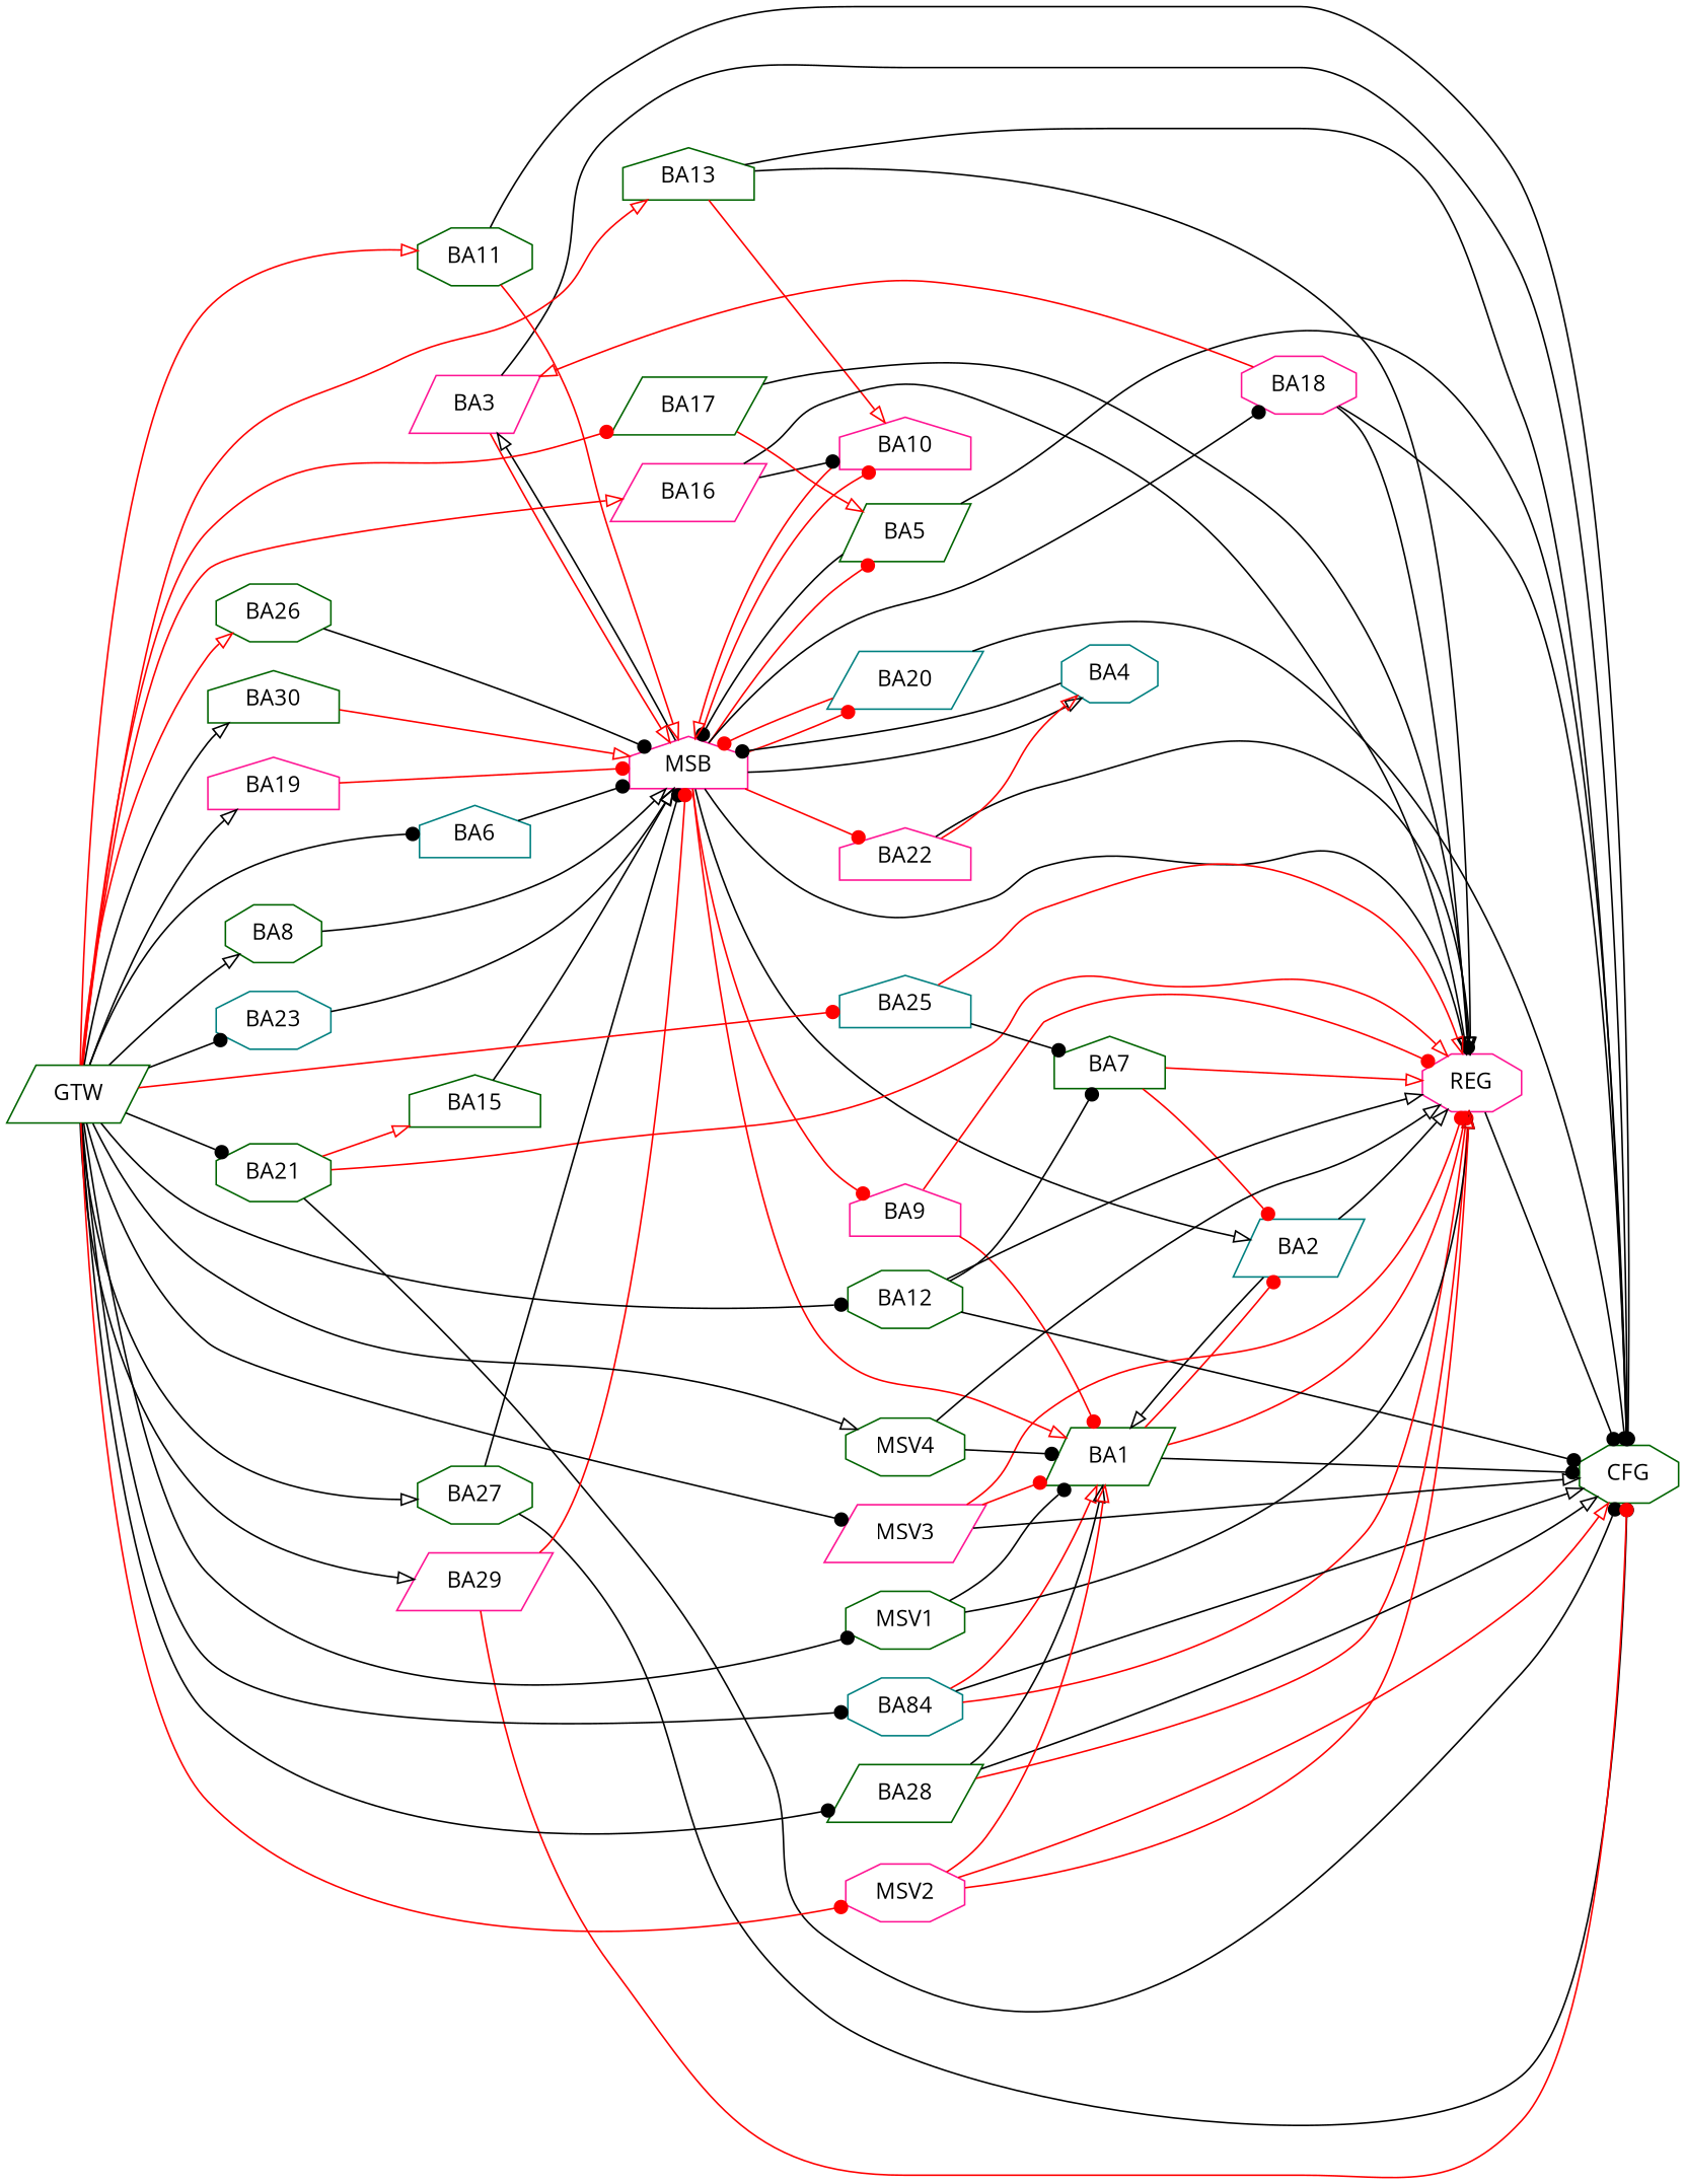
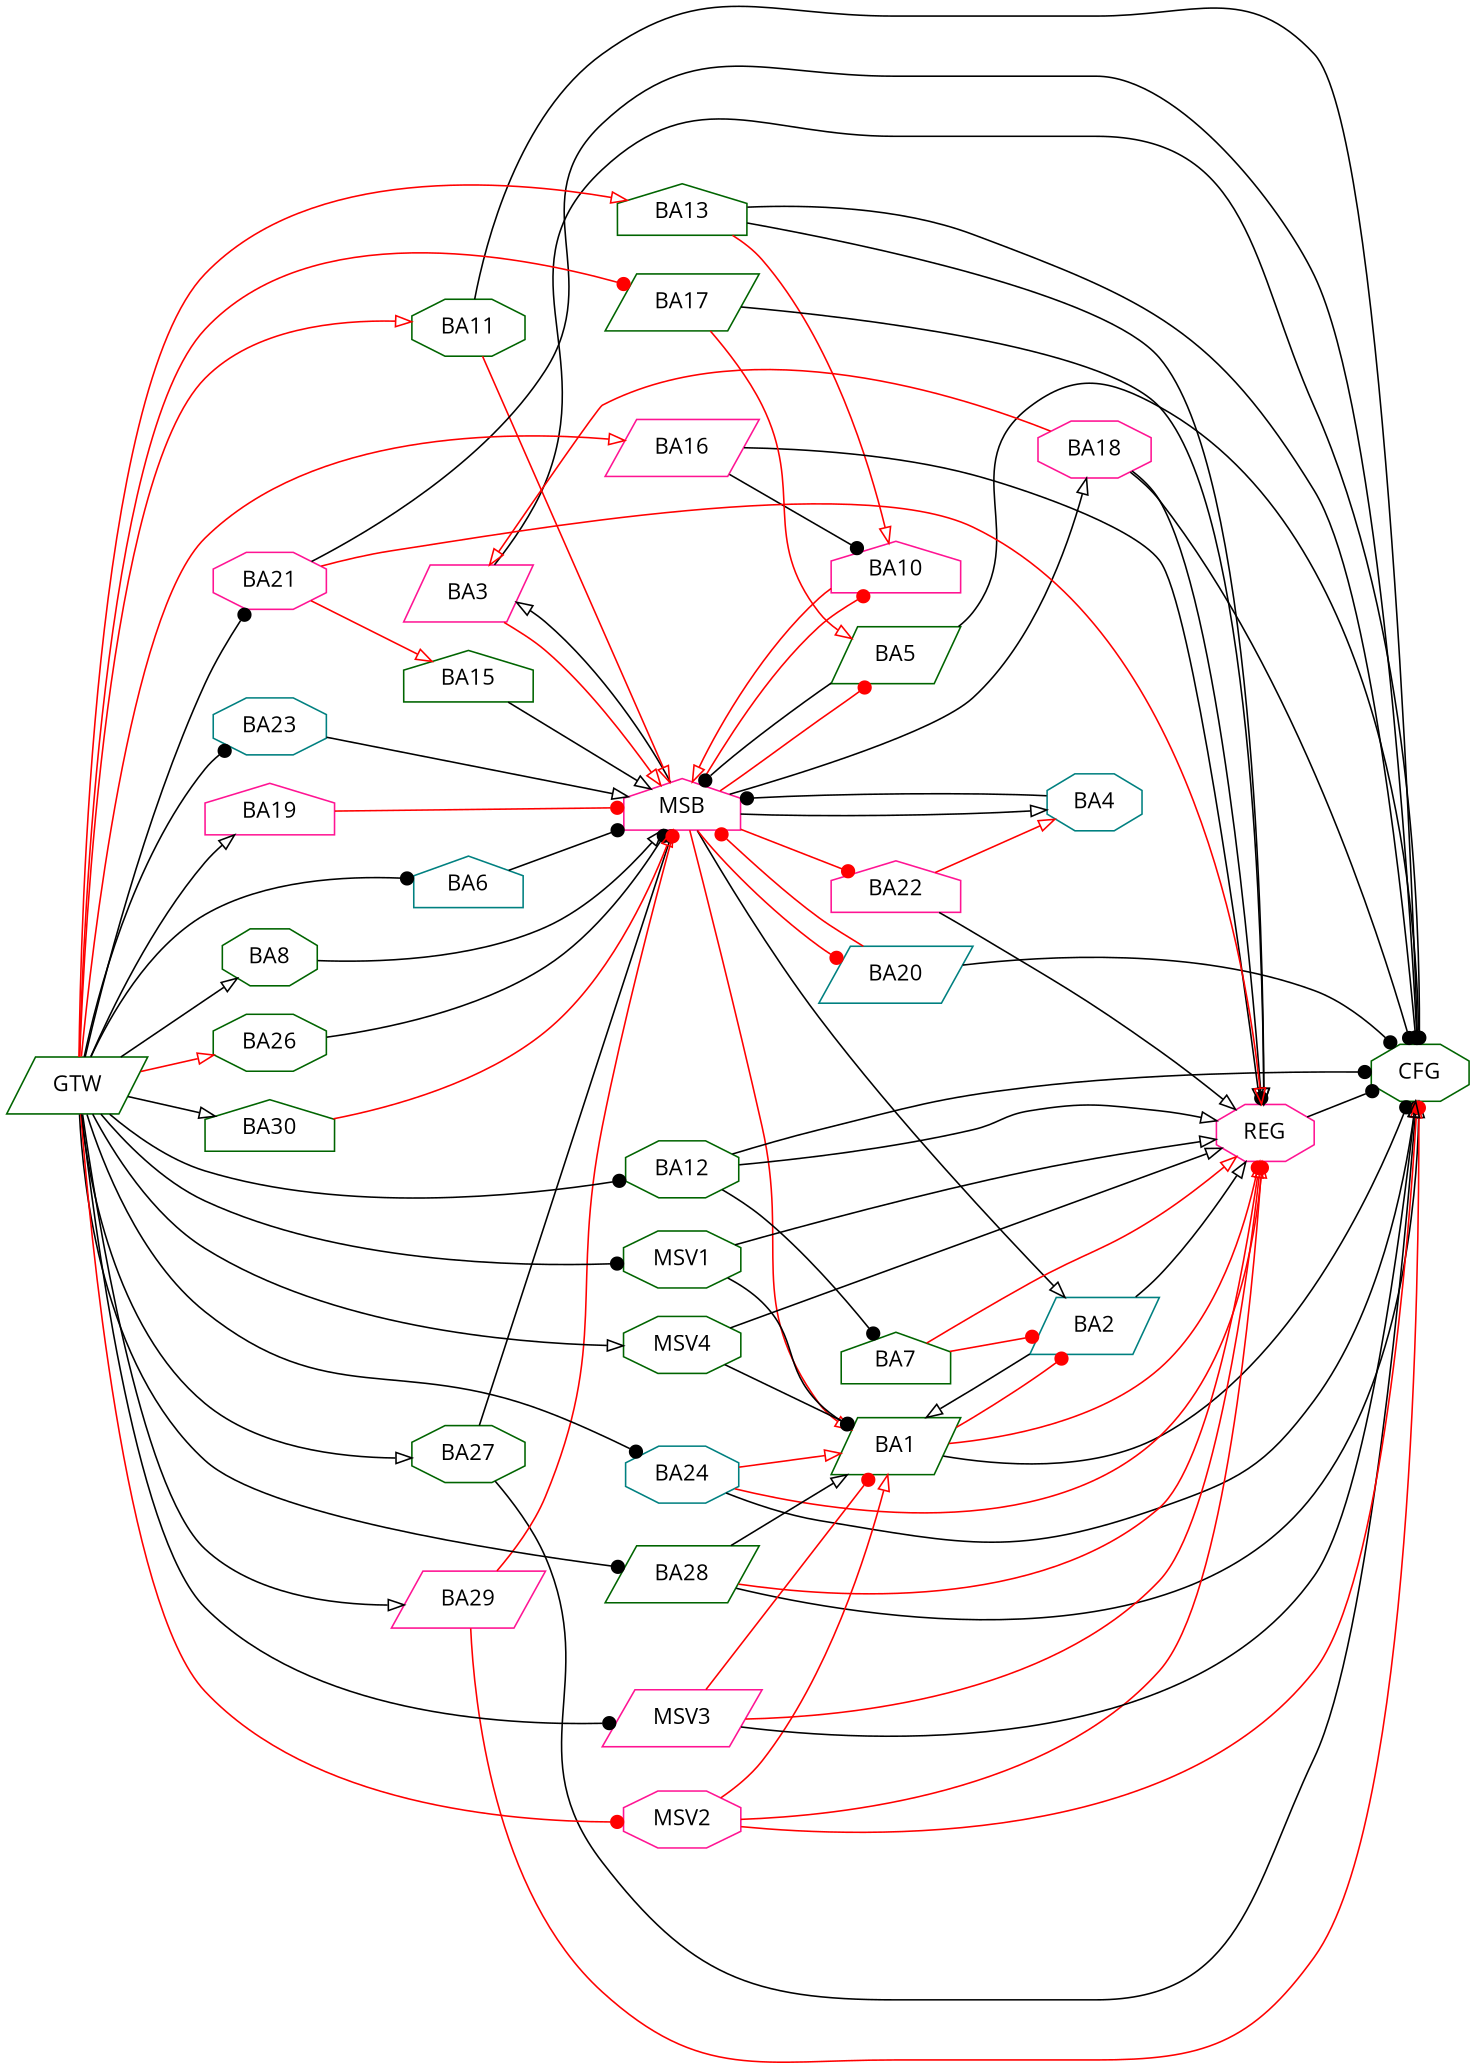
  strict digraph {
    fontname="Open Sans"
    rankdir=LR
    node [color=darkgreen fontname="Open Sans" shape=octagon]
    edge [arrowhead=dot color=black fontname="Open Sans"]
    n1 [label=BA1 shape=parallelogram]
    n2 [color=teal label=BA2 shape=parallelogram]
    n3 [color=deeppink label=REG]
    n4 [label=CFG]
    n5 [color=deeppink label=BA3 shape=parallelogram]
    n6 [color=deeppink label=MSB shape=house]
    n7 [color=teal label=BA4]
    n8 [label=BA5 shape=parallelogram]
-   n9 [color=deeppink label=BA9 shape=house]
    n10 [color=deeppink label=BA10 shape=house]
    n11 [color=deeppink label=BA18]
    n12 [color=teal label=BA20 shape=parallelogram]
    n13 [color=deeppink label=BA22 shape=house]
    n14 [color=teal label=BA6 shape=house]
    n15 [label=BA7 shape=house]
    n16 [label=BA8]
    n17 [label=BA11]
    n18 [label=BA12]
    n19 [label=BA13 shape=house]
    n20 [label=BA15 shape=house]
    n21 [color=deeppink label=BA16 shape=parallelogram]
    n22 [label=BA17 shape=parallelogram]
    n23 [color=deeppink label=BA19 shape=house]
-   n24 [label=BA21]
+   n24 [color=deeppink label=BA21]
    n25 [color=teal label=BA23]
-   n26 [color=teal label=BA84]
-   n27 [color=teal label=BA25 shape=house]
+   n26 [color=teal label=BA24]
    n28 [label=BA26]
    n29 [label=BA27]
    n30 [label=BA28 shape=parallelogram]
    n31 [color=deeppink label=BA29 shape=parallelogram]
    n32 [label=BA30 shape=house]
    n33 [label=GTW shape=parallelogram]
    n34 [label=MSV1]
    n35 [color=deeppink label=MSV2]
    n36 [color=deeppink label=MSV3 shape=parallelogram]
    n37 [label=MSV4]
    n1 -> n2 [color=red]
    n1 -> n3 [color=red]
    n1 -> n4
    n2 -> n1 [arrowhead=onormal]
    n2 -> n3 [arrowhead=onormal]
    n3 -> n4
    n5 -> n4
    n5 -> n6 [arrowhead=onormal color=red]
    n6 -> n1 [arrowhead=onormal color=red]
    n6 -> n2 [arrowhead=onormal]
-   n6 -> n3 [arrowhead=onormal]
    n6 -> n5 [arrowhead=onormal]
    n6 -> n7 [arrowhead=onormal]
    n6 -> n8 [color=red]
-   n6 -> n9 [color=red]
    n6 -> n10 [color=red]
-   n6 -> n11
+   n6 -> n11 [arrowhead=onormal]
    n6 -> n12 [color=red]
    n6 -> n13 [color=red]
    n7 -> n6
    n8 -> n4
    n8 -> n6
-   n9 -> n1 [color=red]
-   n9 -> n3 [color=red]
    n10 -> n6 [arrowhead=onormal color=red]
    n11 -> n3
    n11 -> n4
    n11 -> n5 [arrowhead=onormal color=red]
    n12 -> n4
    n12 -> n6 [color=red]
    n13 -> n3 [arrowhead=onormal]
    n13 -> n7 [arrowhead=onormal color=red]
    n14 -> n6
    n15 -> n2 [color=red]
    n15 -> n3 [arrowhead=onormal color=red]
    n16 -> n6 [arrowhead=onormal]
    n17 -> n4
    n17 -> n6 [arrowhead=onormal color=red]
    n18 -> n3 [arrowhead=onormal]
    n18 -> n4
    n18 -> n15
    n19 -> n3 [arrowhead=onormal]
    n19 -> n4
    n19 -> n10 [arrowhead=onormal color=red]
    n20 -> n6 [arrowhead=onormal]
    n21 -> n3 [arrowhead=onormal]
    n21 -> n10
    n22 -> n3 [arrowhead=onormal]
    n22 -> n8 [arrowhead=onormal color=red]
    n23 -> n6 [color=red]
    n24 -> n3 [arrowhead=onormal color=red]
    n24 -> n4
    n24 -> n20 [arrowhead=onormal color=red]
    n25 -> n6 [arrowhead=onormal]
    n26 -> n1 [arrowhead=onormal color=red]
    n26 -> n3 [color=red]
    n26 -> n4 [arrowhead=onormal]
-   n27 -> n3 [arrowhead=onormal color=red]
-   n27 -> n15
    n28 -> n6
    n29 -> n4
    n29 -> n6
    n30 -> n1 [arrowhead=onormal]
    n30 -> n3 [arrowhead=onormal color=red]
    n30 -> n4 [arrowhead=onormal]
    n31 -> n4 [color=red]
    n31 -> n6 [color=red]
    n32 -> n6 [arrowhead=onormal color=red]
    n33 -> n14
    n33 -> n16 [arrowhead=onormal]
    n33 -> n17 [arrowhead=onormal color=red]
    n33 -> n18
    n33 -> n19 [arrowhead=onormal color=red]
    n33 -> n21 [arrowhead=onormal color=red]
    n33 -> n22 [color=red]
    n33 -> n23 [arrowhead=onormal]
    n33 -> n24
    n33 -> n25
    n33 -> n26
-   n33 -> n27 [color=red]
    n33 -> n28 [arrowhead=onormal color=red]
    n33 -> n29 [arrowhead=onormal]
    n33 -> n30
    n33 -> n31 [arrowhead=onormal]
    n33 -> n32 [arrowhead=onormal]
    n33 -> n34
    n33 -> n35 [color=red]
    n33 -> n36
    n33 -> n37 [arrowhead=onormal]
    n34 -> n1
    n34 -> n3 [arrowhead=onormal]
    n35 -> n1 [arrowhead=onormal color=red]
    n35 -> n3 [arrowhead=onormal color=red]
    n35 -> n4 [arrowhead=onormal color=red]
    n36 -> n1 [color=red]
    n36 -> n3 [color=red]
    n36 -> n4 [arrowhead=onormal]
    n37 -> n1
    n37 -> n3 [arrowhead=onormal]
  }
